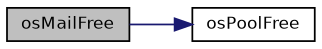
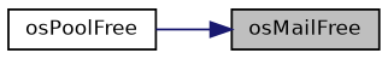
  digraph {
    rankdir=LR
    node [color=black fontname=Helvetica fontsize=10 shape=record style=filled]
    n1 [fillcolor=grey75 fontcolor=black height=0.2 label=osMailFree width=0.4]
    n2 [fillcolor=white height=0.2 label=osPoolFree width=0.4]
-   n1 -> n2 [color=midnightblue fontname=Helvetica fontsize=10 labelfontname=Helvetica labelfontsize=10 style=solid]
+   n2 -> n1 [color=midnightblue fontname=Helvetica fontsize=10 labelfontname=Helvetica labelfontsize=10 style=solid]
  }
